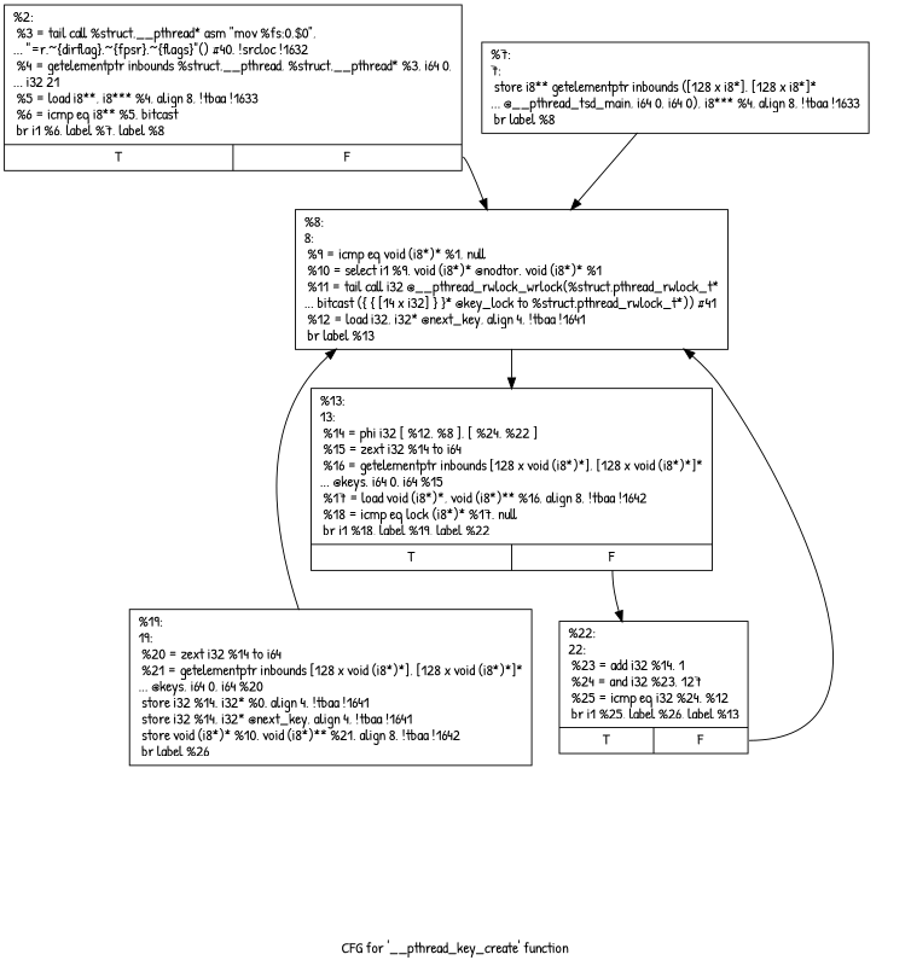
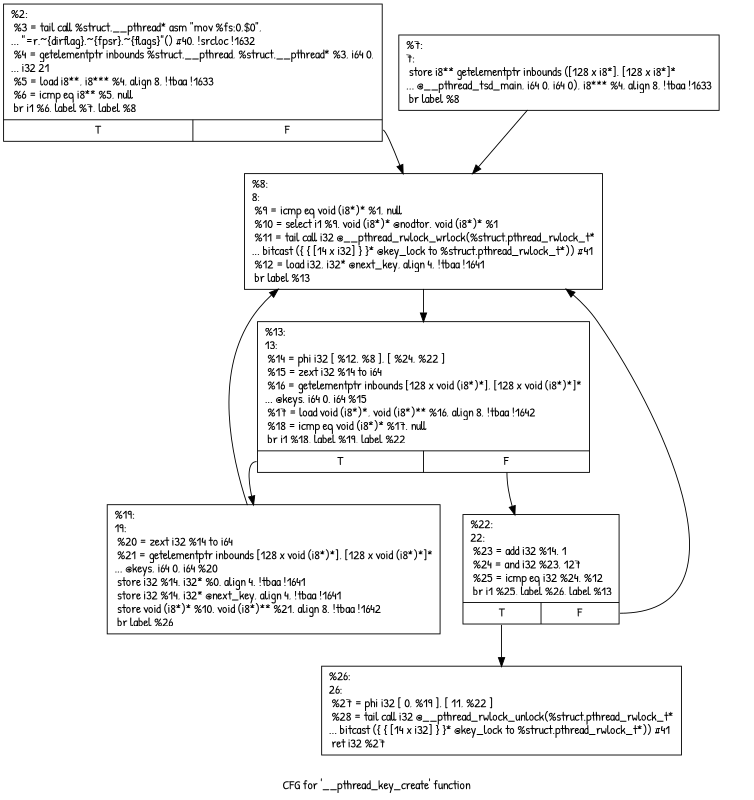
  digraph {
    fontname="Patrick Hand"
    label="CFG for '__pthread_key_create' function"
    node [fontname="Patrick Hand" shape=record]
    edge [fontname="Patrick Hand"]
-   n1 [label="{%2:\l  %3 = tail call %struct.__pthread* asm \"mov %fs:0,$0\",\l... \"=r,~\{dirflag\},~\{fpsr\},~\{flags\}\"() #40, !srcloc !1632\l  %4 = getelementptr inbounds %struct.__pthread, %struct.__pthread* %3, i64 0,\l... i32 21\l  %5 = load i8**, i8*** %4, align 8, !tbaa !1633\l  %6 = icmp eq i8** %5, bitcast\l  br i1 %6, label %7, label %8\l|{<s0>T|<s1>F}}"]
+   n1 [label="{%2:\l  %3 = tail call %struct.__pthread* asm \"mov %fs:0,$0\",\l... \"=r,~\{dirflag\},~\{fpsr\},~\{flags\}\"() #40, !srcloc !1632\l  %4 = getelementptr inbounds %struct.__pthread, %struct.__pthread* %3, i64 0,\l... i32 21\l  %5 = load i8**, i8*** %4, align 8, !tbaa !1633\l  %6 = icmp eq i8** %5, null\l  br i1 %6, label %7, label %8\l|{<s0>T|<s1>F}}"]
    n2 [label="{%8:\l8:                                                \l  %9 = icmp eq void (i8*)* %1, null\l  %10 = select i1 %9, void (i8*)* @nodtor, void (i8*)* %1\l  %11 = tail call i32 @__pthread_rwlock_wrlock(%struct.pthread_rwlock_t*\l... bitcast (\{ \{ [14 x i32] \} \}* @key_lock to %struct.pthread_rwlock_t*)) #41\l  %12 = load i32, i32* @next_key, align 4, !tbaa !1641\l  br label %13\l}"]
    n3 [label="{%7:\l7:                                                \l  store i8** getelementptr inbounds ([128 x i8*], [128 x i8*]*\l... @__pthread_tsd_main, i64 0, i64 0), i8*** %4, align 8, !tbaa !1633\l  br label %8\l}"]
-   n4 [label="{%13:\l13:                                               \l  %14 = phi i32 [ %12, %8 ], [ %24, %22 ]\l  %15 = zext i32 %14 to i64\l  %16 = getelementptr inbounds [128 x void (i8*)*], [128 x void (i8*)*]*\l... @keys, i64 0, i64 %15\l  %17 = load void (i8*)*, void (i8*)** %16, align 8, !tbaa !1642\l  %18 = icmp eq lock (i8*)* %17, null\l  br i1 %18, label %19, label %22\l|{<s0>T|<s1>F}}"]
+   n4 [label="{%13:\l13:                                               \l  %14 = phi i32 [ %12, %8 ], [ %24, %22 ]\l  %15 = zext i32 %14 to i64\l  %16 = getelementptr inbounds [128 x void (i8*)*], [128 x void (i8*)*]*\l... @keys, i64 0, i64 %15\l  %17 = load void (i8*)*, void (i8*)** %16, align 8, !tbaa !1642\l  %18 = icmp eq void (i8*)* %17, null\l  br i1 %18, label %19, label %22\l|{<s0>T|<s1>F}}"]
    n5 [label="{%19:\l19:                                               \l  %20 = zext i32 %14 to i64\l  %21 = getelementptr inbounds [128 x void (i8*)*], [128 x void (i8*)*]*\l... @keys, i64 0, i64 %20\l  store i32 %14, i32* %0, align 4, !tbaa !1641\l  store i32 %14, i32* @next_key, align 4, !tbaa !1641\l  store void (i8*)* %10, void (i8*)** %21, align 8, !tbaa !1642\l  br label %26\l}"]
    n6 [label="{%22:\l22:                                               \l  %23 = add i32 %14, 1\l  %24 = and i32 %23, 127\l  %25 = icmp eq i32 %24, %12\l  br i1 %25, label %26, label %13\l|{<s0>T|<s1>F}}"]
+   n7 [label="{%26:\l26:                                               \l  %27 = phi i32 [ 0, %19 ], [ 11, %22 ]\l  %28 = tail call i32 @__pthread_rwlock_unlock(%struct.pthread_rwlock_t*\l... bitcast (\{ \{ [14 x i32] \} \}* @key_lock to %struct.pthread_rwlock_t*)) #41\l  ret i32 %27\l}"]
    n1 -> n2 [tailport=s1]
    n2 -> n4
    n3 -> n2
+   n4 -> n5 [tailport=s0]
    n4 -> n6 [tailport=s1]
    n5 -> n2
    n6 -> n2 [tailport=s1]
+   n6 -> n7 [tailport=s0]
  }
